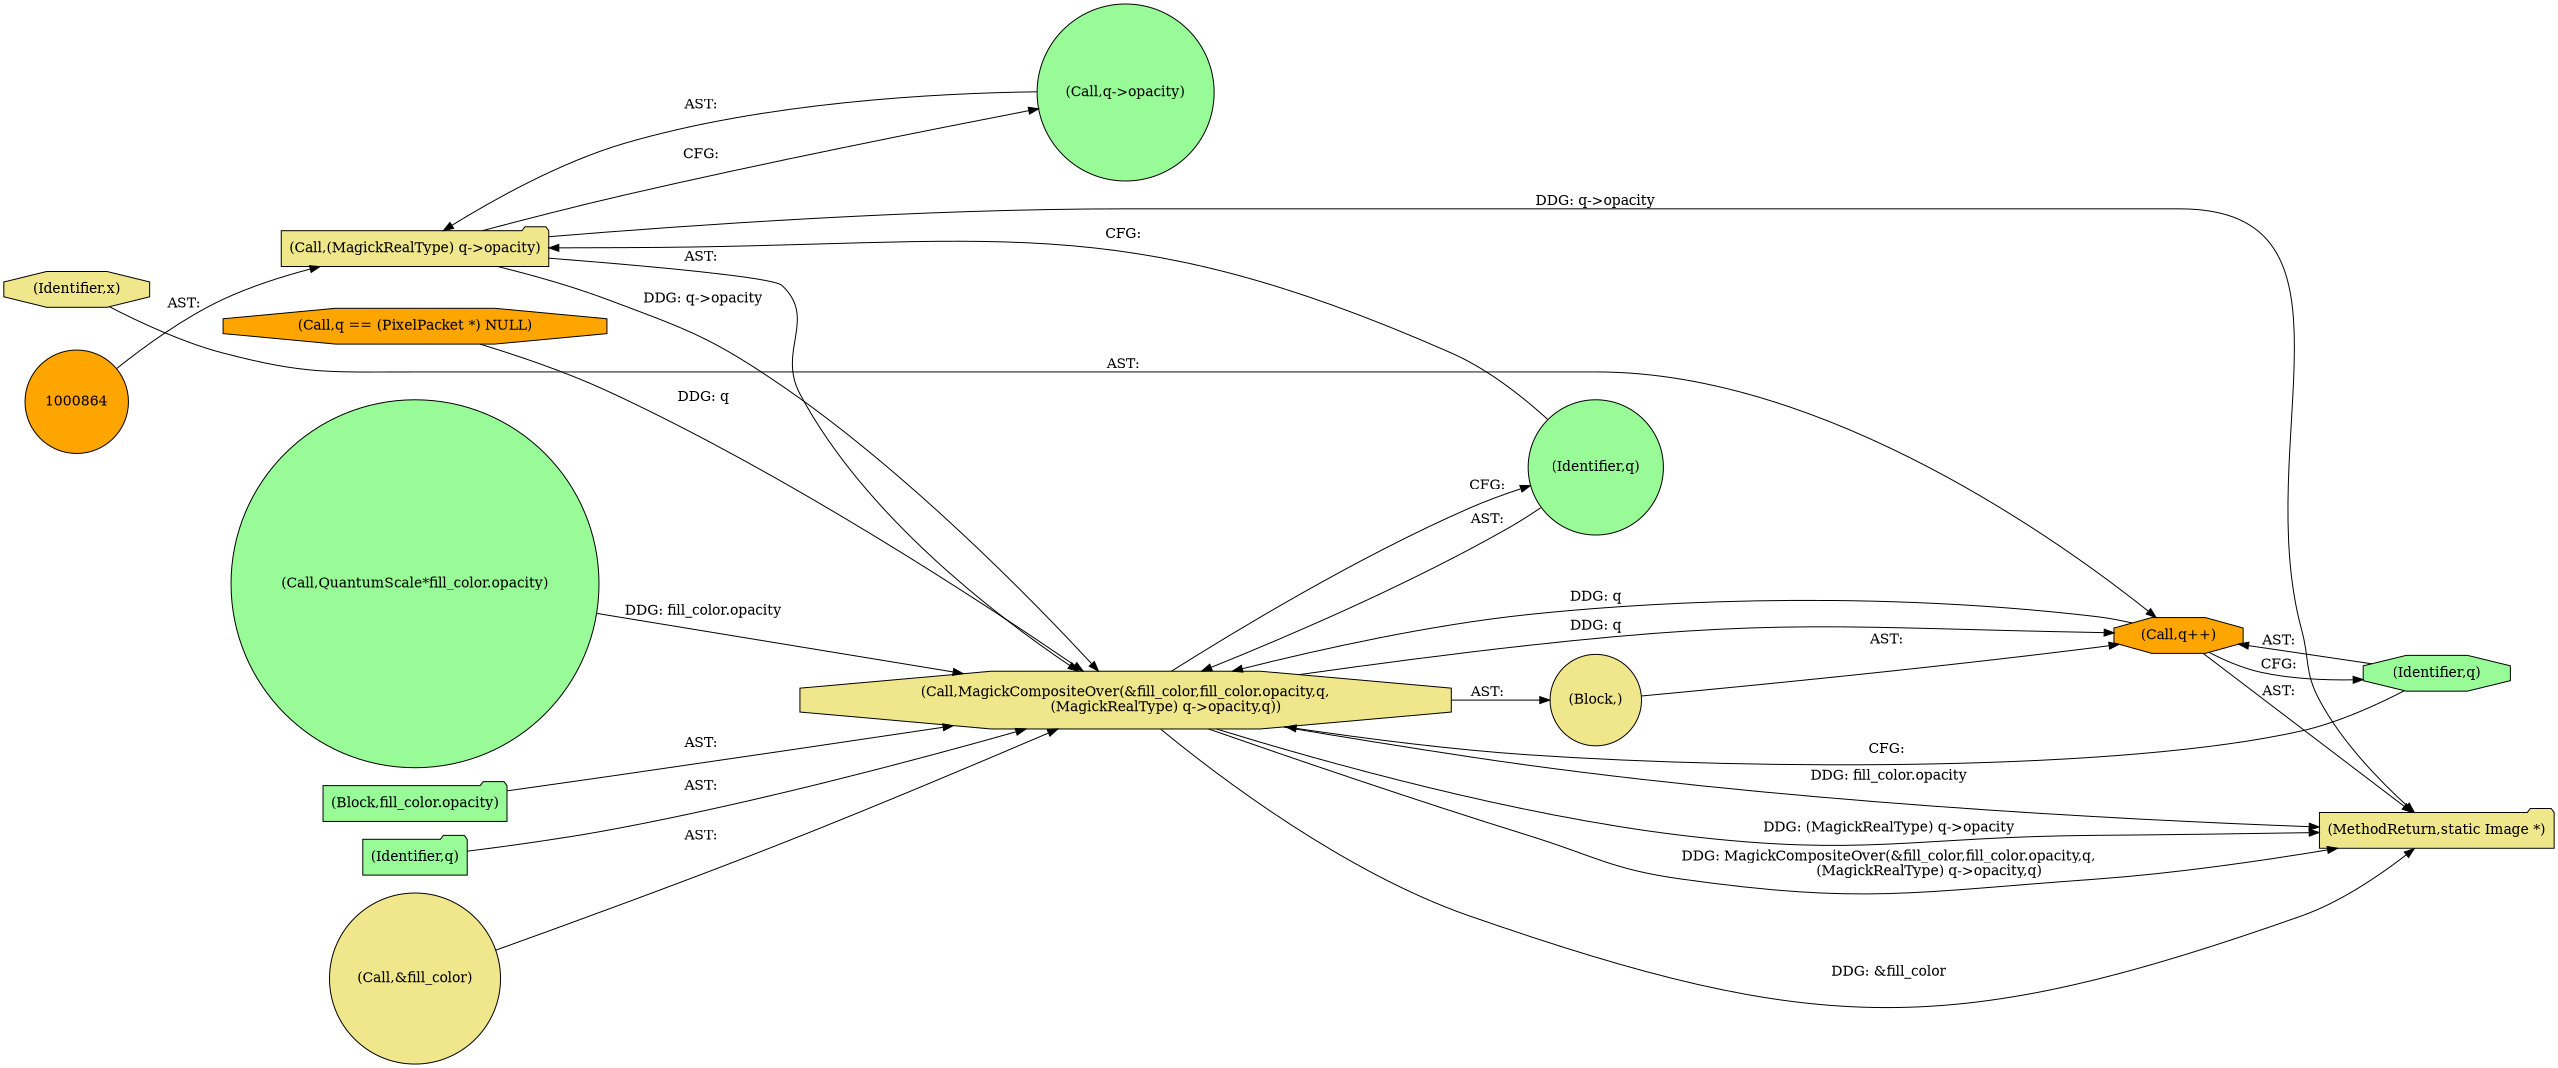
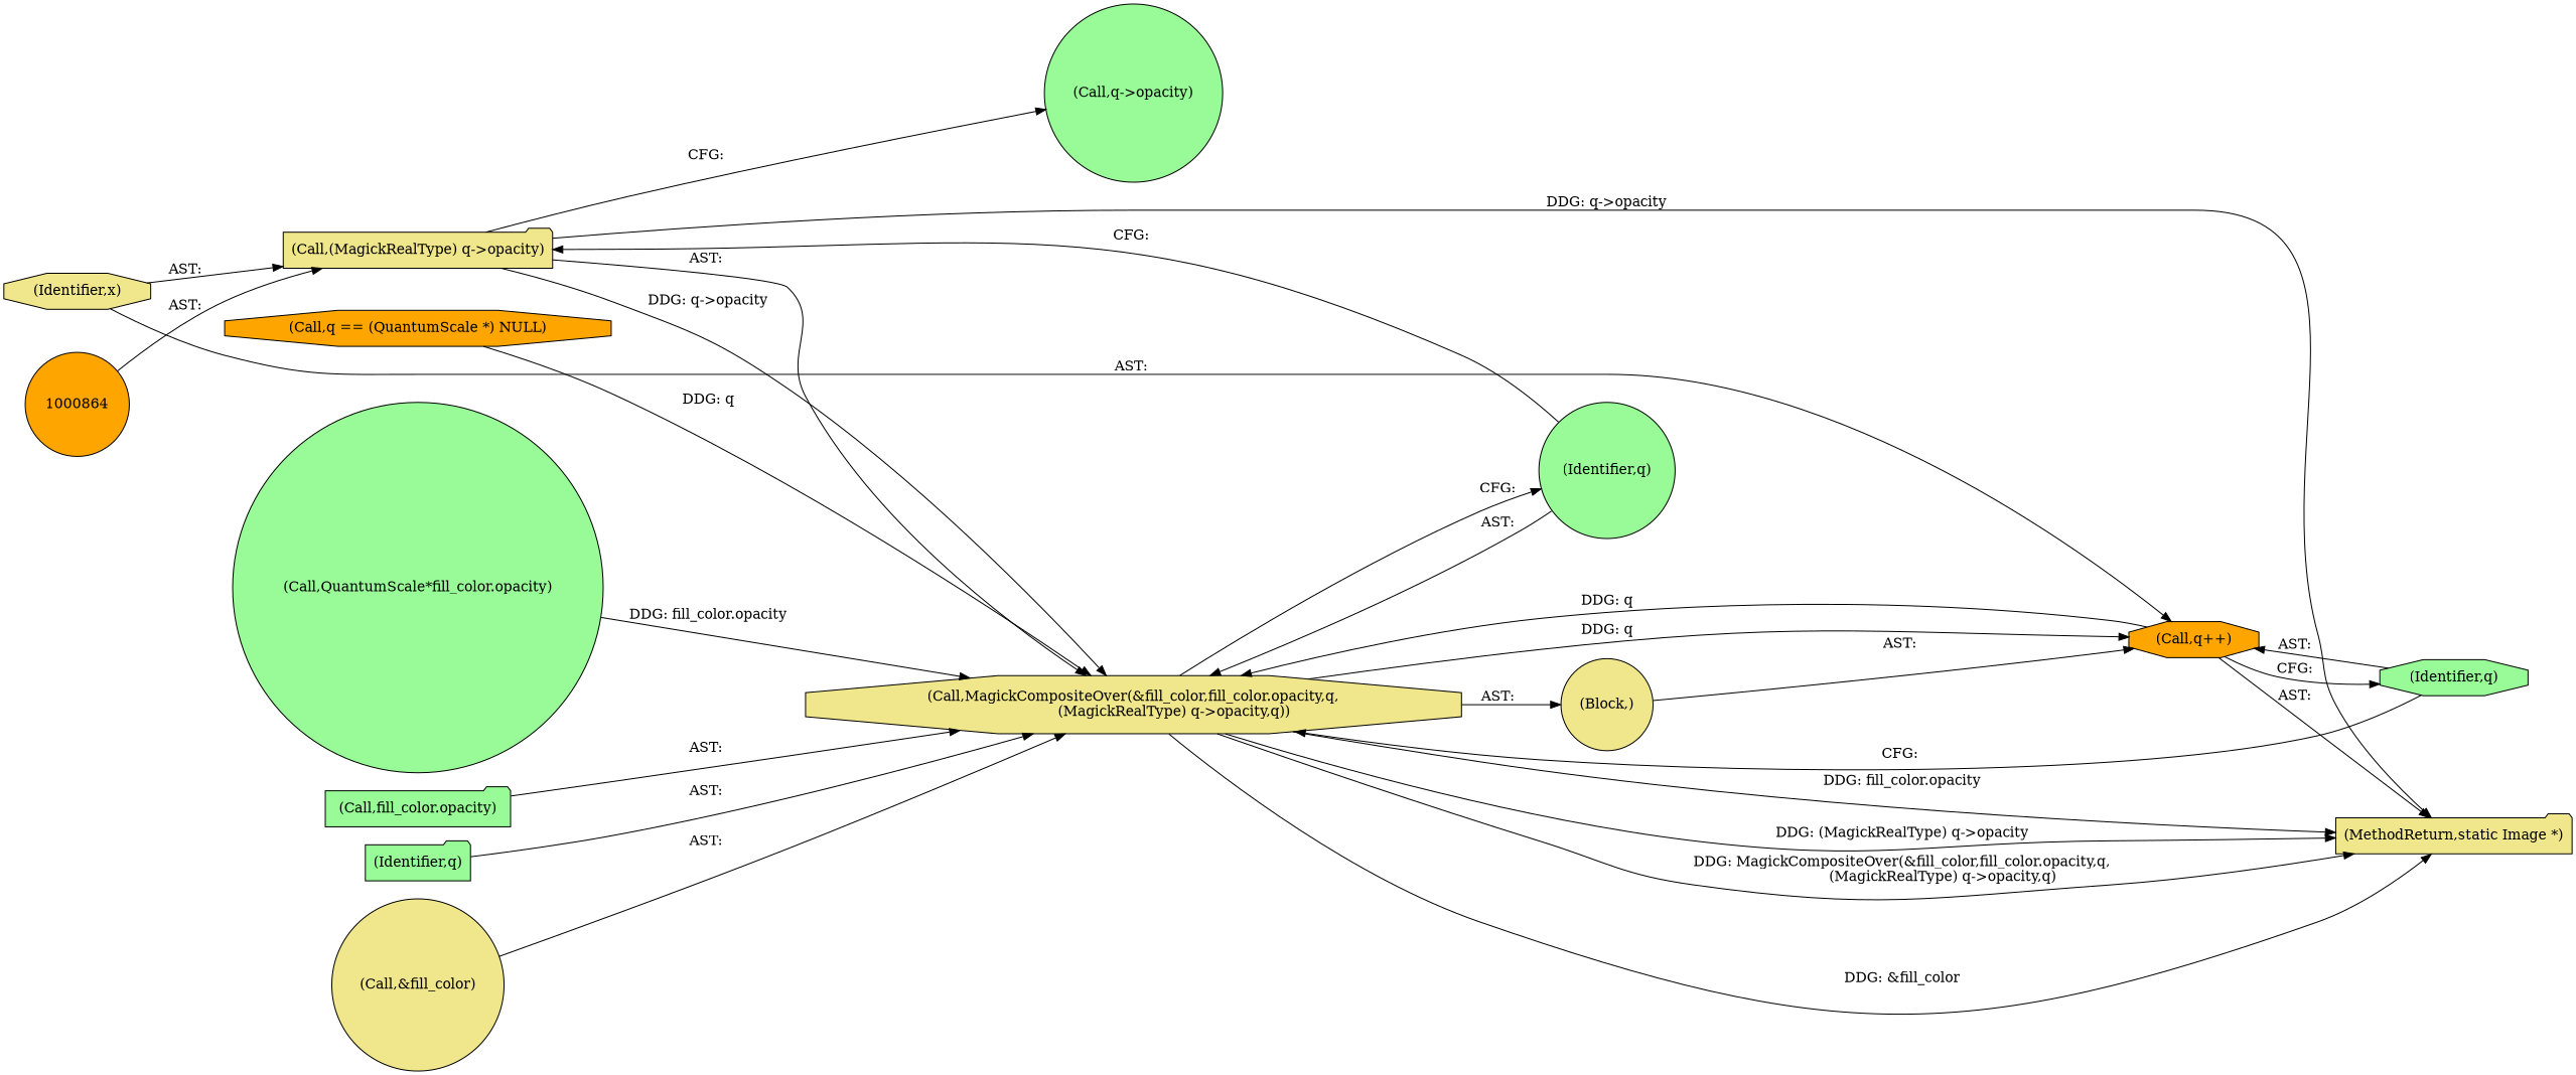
  digraph {
    rankdir=LR
    node [fillcolor=khaki shape=circle style=filled]
    n1 [label="(Call,(MagickRealType) q->opacity)" shape=folder]
    n2 [label="(Call,MagickCompositeOver(&fill_color,fill_color.opacity,q,\n                  (MagickRealType) q->opacity,q))" shape=octagon]
    n3 [fillcolor=palegreen label="(Call,q->opacity)"]
    n4 [label="(MethodReturn,static Image *)" shape=folder]
    n5 [fillcolor=orange label="(Call,q++)" shape=octagon]
    n6 [fillcolor=palegreen label="(Identifier,q)"]
    n7 [label="(Block,)"]
    n8 [fillcolor=palegreen label="(Identifier,q)" shape=octagon]
-   n9 [fillcolor=orange label="(Call,q == (PixelPacket *) NULL)" shape=octagon]
+   n9 [fillcolor=orange label="(Call,q == (QuantumScale *) NULL)" shape=octagon]
    n10 [fillcolor=palegreen label="(Call,QuantumScale*fill_color.opacity)"]
    n11 [label="(Identifier,x)" shape=octagon]
-   n12 [fillcolor=palegreen label="(Block,fill_color.opacity)" shape=folder]
+   n12 [fillcolor=palegreen label="(Call,fill_color.opacity)" shape=folder]
    n13 [fillcolor=palegreen label="(Identifier,q)" shape=folder]
    n14 [label="(Call,&fill_color)"]
    1000864 [fillcolor=orange]
    n1 -> n2 [label="AST: "]
    n1 -> n2 [label="DDG: q->opacity"]
    n1 -> n3 [label="CFG: "]
    n1 -> n4 [label="DDG: q->opacity"]
    n2 -> n4 [label="DDG: &fill_color"]
    n2 -> n4 [label="DDG: fill_color.opacity"]
    n2 -> n4 [label="DDG: (MagickRealType) q->opacity"]
    n2 -> n4 [label="DDG: MagickCompositeOver(&fill_color,fill_color.opacity,q,\n                  (MagickRealType) q->opacity,q)"]
    n2 -> n5 [label="DDG: q"]
    n2 -> n6 [label="CFG: "]
    n2 -> n7 [label="AST: "]
-   n3 -> n1 [label="AST: "]
+   n11 -> n1 [label="AST: "]
    n5 -> n2 [label="DDG: q"]
    n5 -> n4 [label="AST: "]
    n5 -> n8 [label="CFG: "]
    n6 -> n1 [label="CFG: "]
    n6 -> n2 [label="AST: "]
    n7 -> n5 [label="AST: "]
    n8 -> n2 [label="CFG: "]
    n8 -> n5 [label="AST: "]
    n9 -> n2 [label="DDG: q"]
    n10 -> n2 [label="DDG: fill_color.opacity"]
    n11 -> n5 [label="AST: "]
    n12 -> n2 [label="AST: "]
    n13 -> n2 [label="AST: "]
    n14 -> n2 [label="AST: "]
    1000864 -> n1 [label="AST: "]
  }
